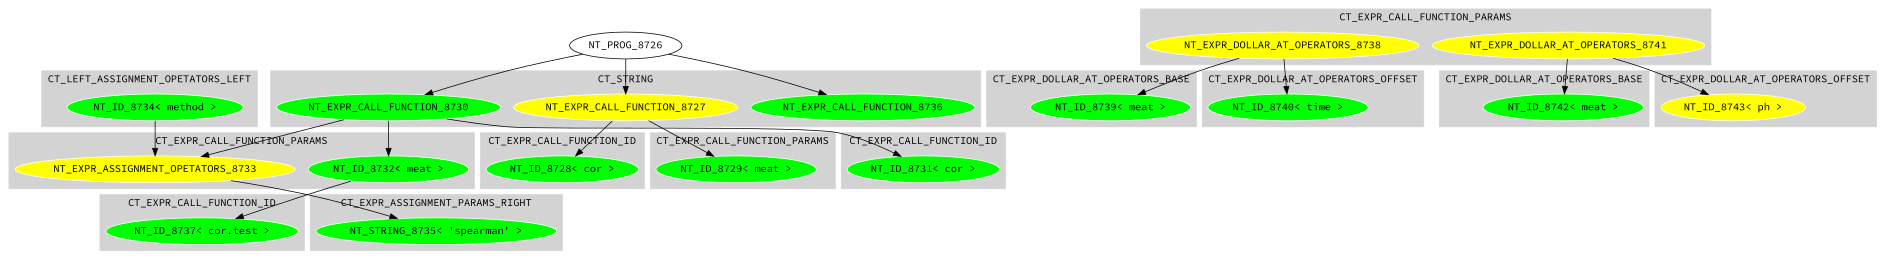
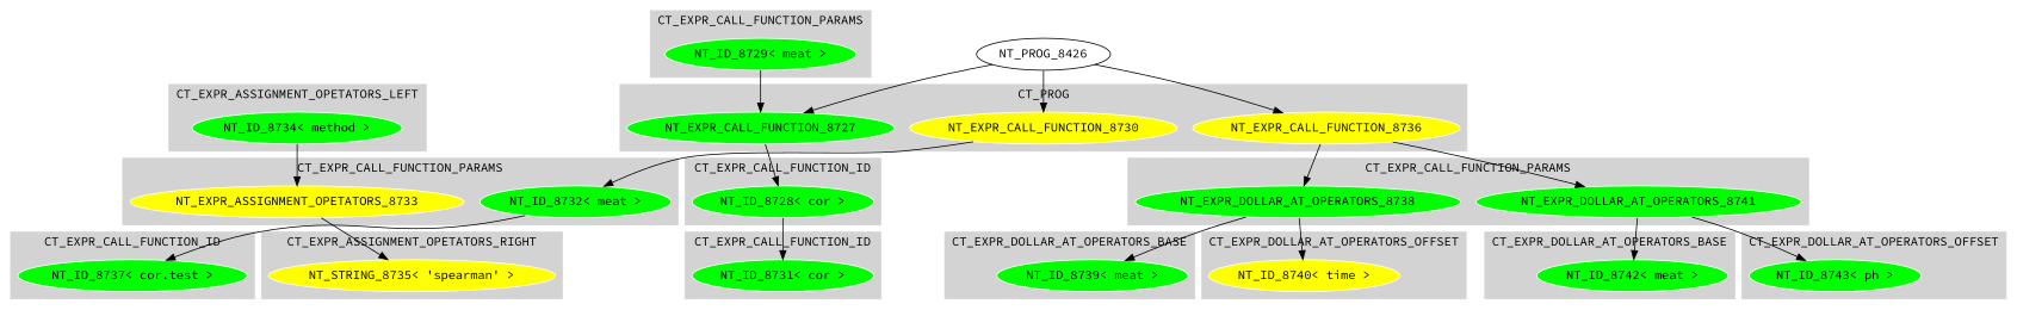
  digraph {
    fontname="Source Code Pro"
    node [color=white fillcolor=green fontname="Source Code Pro" style=filled]
    edge [fontname="Source Code Pro"]
-   NT_EXPR_CALL_FUNCTION_8727 [fillcolor=yellow]
-   NT_EXPR_CALL_FUNCTION_8730
-   NT_EXPR_CALL_FUNCTION_8736
+   NT_EXPR_CALL_FUNCTION_8727
+   NT_EXPR_CALL_FUNCTION_8730 [fillcolor=yellow]
+   NT_EXPR_CALL_FUNCTION_8736 [fillcolor=yellow]
    "NT_ID_8728< cor >"
    "NT_ID_8729< meat >"
    "NT_ID_8731< cor >"
    "NT_ID_8732< meat >"
    NT_EXPR_ASSIGNMENT_OPETATORS_8733 [fillcolor=yellow]
    "NT_ID_8734< method >"
-   "NT_STRING_8735< 'spearman' >"
+   "NT_STRING_8735< 'spearman' >" [fillcolor=yellow]
    "NT_ID_8737< cor.test >"
-   NT_EXPR_DOLLAR_AT_OPERATORS_8738 [fillcolor=yellow]
-   NT_EXPR_DOLLAR_AT_OPERATORS_8741 [fillcolor=yellow]
+   NT_EXPR_DOLLAR_AT_OPERATORS_8738
+   NT_EXPR_DOLLAR_AT_OPERATORS_8741
    "NT_ID_8739< meat >"
-   "NT_ID_8740< time >"
+   "NT_ID_8740< time >" [fillcolor=yellow]
    "NT_ID_8742< meat >"
-   "NT_ID_8743< ph >" [fillcolor=yellow]
-   NT_PROG_8726 [color="" fillcolor="" style=""]
+   "NT_ID_8743< ph >"
+   NT_PROG_8726 [label=NT_PROG_8426 color="" fillcolor="" style=""]
    subgraph cluster_1 {
      color=lightgrey
-     label=CT_STRING
+     label=CT_PROG
      style=filled
      NT_EXPR_CALL_FUNCTION_8727
      NT_EXPR_CALL_FUNCTION_8730
      NT_EXPR_CALL_FUNCTION_8736
    }
    subgraph cluster_2 {
      color=lightgrey
      label=CT_EXPR_CALL_FUNCTION_ID
      style=filled
      "NT_ID_8728< cor >"
    }
    subgraph cluster_3 {
      color=lightgrey
      label=CT_EXPR_CALL_FUNCTION_PARAMS
      style=filled
      "NT_ID_8729< meat >"
    }
    subgraph cluster_4 {
      color=lightgrey
      label=CT_EXPR_CALL_FUNCTION_ID
      style=filled
      "NT_ID_8731< cor >"
    }
    subgraph cluster_5 {
      color=lightgrey
      label=CT_EXPR_CALL_FUNCTION_PARAMS
      style=filled
      "NT_ID_8732< meat >"
      NT_EXPR_ASSIGNMENT_OPETATORS_8733
    }
    subgraph cluster_6 {
      color=lightgrey
-     label=CT_LEFT_ASSIGNMENT_OPETATORS_LEFT
+     label=CT_EXPR_ASSIGNMENT_OPETATORS_LEFT
      style=filled
      "NT_ID_8734< method >"
    }
    subgraph cluster_7 {
      color=lightgrey
-     label=CT_EXPR_ASSIGNMENT_PARAMS_RIGHT
+     label=CT_EXPR_ASSIGNMENT_OPETATORS_RIGHT
      style=filled
      "NT_STRING_8735< 'spearman' >"
    }
    subgraph cluster_8 {
      color=lightgrey
      label=CT_EXPR_CALL_FUNCTION_ID
      style=filled
      "NT_ID_8737< cor.test >"
    }
    subgraph cluster_9 {
      color=lightgrey
      label=CT_EXPR_CALL_FUNCTION_PARAMS
      style=filled
      NT_EXPR_DOLLAR_AT_OPERATORS_8738
      NT_EXPR_DOLLAR_AT_OPERATORS_8741
    }
    subgraph cluster_10 {
      color=lightgrey
      label=CT_EXPR_DOLLAR_AT_OPERATORS_BASE
      style=filled
      "NT_ID_8739< meat >"
    }
    subgraph cluster_11 {
      color=lightgrey
      label=CT_EXPR_DOLLAR_AT_OPERATORS_OFFSET
      style=filled
      "NT_ID_8740< time >"
    }
    subgraph cluster_12 {
      color=lightgrey
      label=CT_EXPR_DOLLAR_AT_OPERATORS_BASE
      style=filled
      "NT_ID_8742< meat >"
    }
    subgraph cluster_13 {
      color=lightgrey
      label=CT_EXPR_DOLLAR_AT_OPERATORS_OFFSET
      style=filled
      "NT_ID_8743< ph >"
    }
    NT_EXPR_CALL_FUNCTION_8727 -> "NT_ID_8728< cor >"
-   NT_EXPR_CALL_FUNCTION_8727 -> "NT_ID_8729< meat >"
-   NT_EXPR_CALL_FUNCTION_8730 -> "NT_ID_8731< cor >"
+   "NT_ID_8729< meat >" -> NT_EXPR_CALL_FUNCTION_8727
+   "NT_ID_8728< cor >" -> "NT_ID_8731< cor >"
    NT_EXPR_CALL_FUNCTION_8730 -> "NT_ID_8732< meat >"
-   NT_EXPR_CALL_FUNCTION_8730 -> NT_EXPR_ASSIGNMENT_OPETATORS_8733
+   NT_EXPR_CALL_FUNCTION_8736 -> NT_EXPR_DOLLAR_AT_OPERATORS_8738
+   NT_EXPR_CALL_FUNCTION_8736 -> NT_EXPR_DOLLAR_AT_OPERATORS_8741
    "NT_ID_8732< meat >" -> "NT_ID_8737< cor.test >"
    NT_EXPR_ASSIGNMENT_OPETATORS_8733 -> "NT_STRING_8735< 'spearman' >"
    "NT_ID_8734< method >" -> NT_EXPR_ASSIGNMENT_OPETATORS_8733
    NT_EXPR_DOLLAR_AT_OPERATORS_8738 -> "NT_ID_8739< meat >"
    NT_EXPR_DOLLAR_AT_OPERATORS_8738 -> "NT_ID_8740< time >"
    NT_EXPR_DOLLAR_AT_OPERATORS_8741 -> "NT_ID_8742< meat >"
    NT_EXPR_DOLLAR_AT_OPERATORS_8741 -> "NT_ID_8743< ph >"
    NT_PROG_8726 -> NT_EXPR_CALL_FUNCTION_8727
    NT_PROG_8726 -> NT_EXPR_CALL_FUNCTION_8730
    NT_PROG_8726 -> NT_EXPR_CALL_FUNCTION_8736
  }
